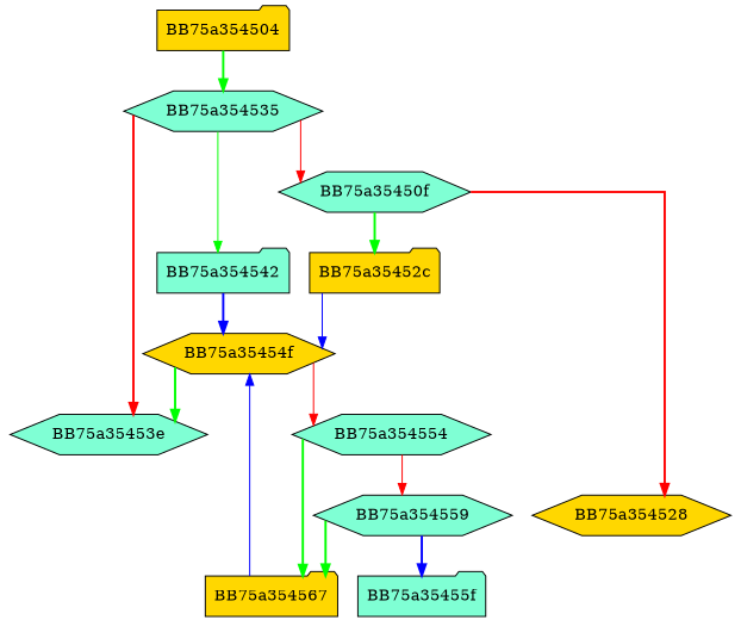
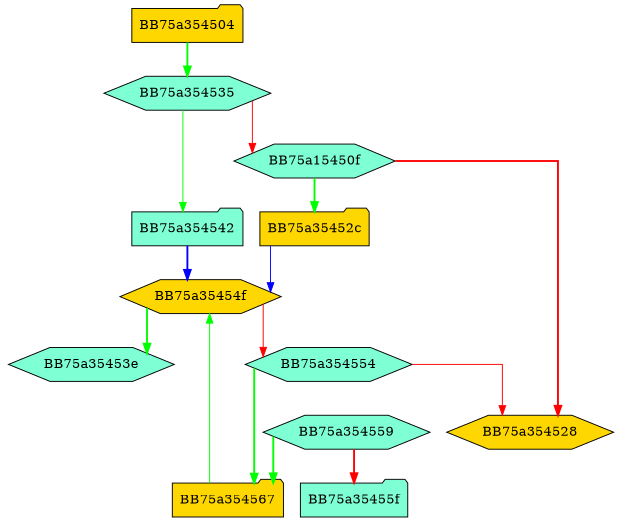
  digraph {
    splines=ortho
    node [fillcolor=aquamarine shape=hexagon style=filled]
    edge [color=green style=bold]
    BB75a354504 [fillcolor=gold shape=folder]
    BB75a354535
-   BB75a35450f
+   BB75a35450f [label=BB75a15450f]
    BB75a354542 [shape=folder]
    BB75a35453e
    BB75a35452c [fillcolor=gold shape=folder]
    BB75a354528 [fillcolor=gold]
    BB75a35454f [fillcolor=gold]
    BB75a354554
    BB75a354567 [fillcolor=gold shape=folder]
    BB75a354559
    BB75a35455f [shape=folder]
    BB75a354504 -> BB75a354535
    BB75a354535 -> BB75a35450f [color=red style=solid]
    BB75a354535 -> BB75a354542 [style=solid]
-   BB75a354535 -> BB75a35453e [color=red]
    BB75a35450f -> BB75a35452c
    BB75a35450f -> BB75a354528 [color=red]
    BB75a354542 -> BB75a35454f [color=blue]
    BB75a35452c -> BB75a35454f [color=blue style=solid]
    BB75a35454f -> BB75a35453e
    BB75a35454f -> BB75a354554 [color=red style=solid]
    BB75a354554 -> BB75a354567
-   BB75a354554 -> BB75a354559 [color=red style=solid]
-   BB75a354567 -> BB75a35454f [color=blue style=solid]
+   BB75a354554 -> BB75a354528 [color=red style=solid]
+   BB75a354567 -> BB75a35454f [style=solid]
    BB75a354559 -> BB75a354567
-   BB75a354559 -> BB75a35455f [color=blue]
+   BB75a354559 -> BB75a35455f [color=red]
  }
